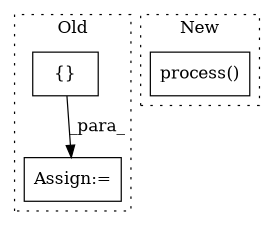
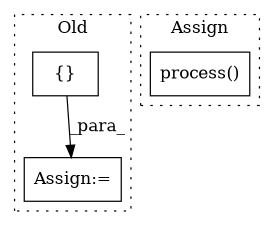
  digraph {
    node [shape=box]
    n1 [a=95 l="2,1" label="{}" s="15795,15796"]
    n2 [a=68 l=4 label="Assign:=" s=15783]
    n3 [a=75 l="13,1" label="process()" s="16750,16768"]
    subgraph cluster_1 {
      label=Old
      style=dotted
      n1
      n2
    }
    subgraph cluster_2 {
-     label=New
+     label=Assign
      style=dotted
      n3
    }
    n1 -> n2 [label=_para_]
  }
